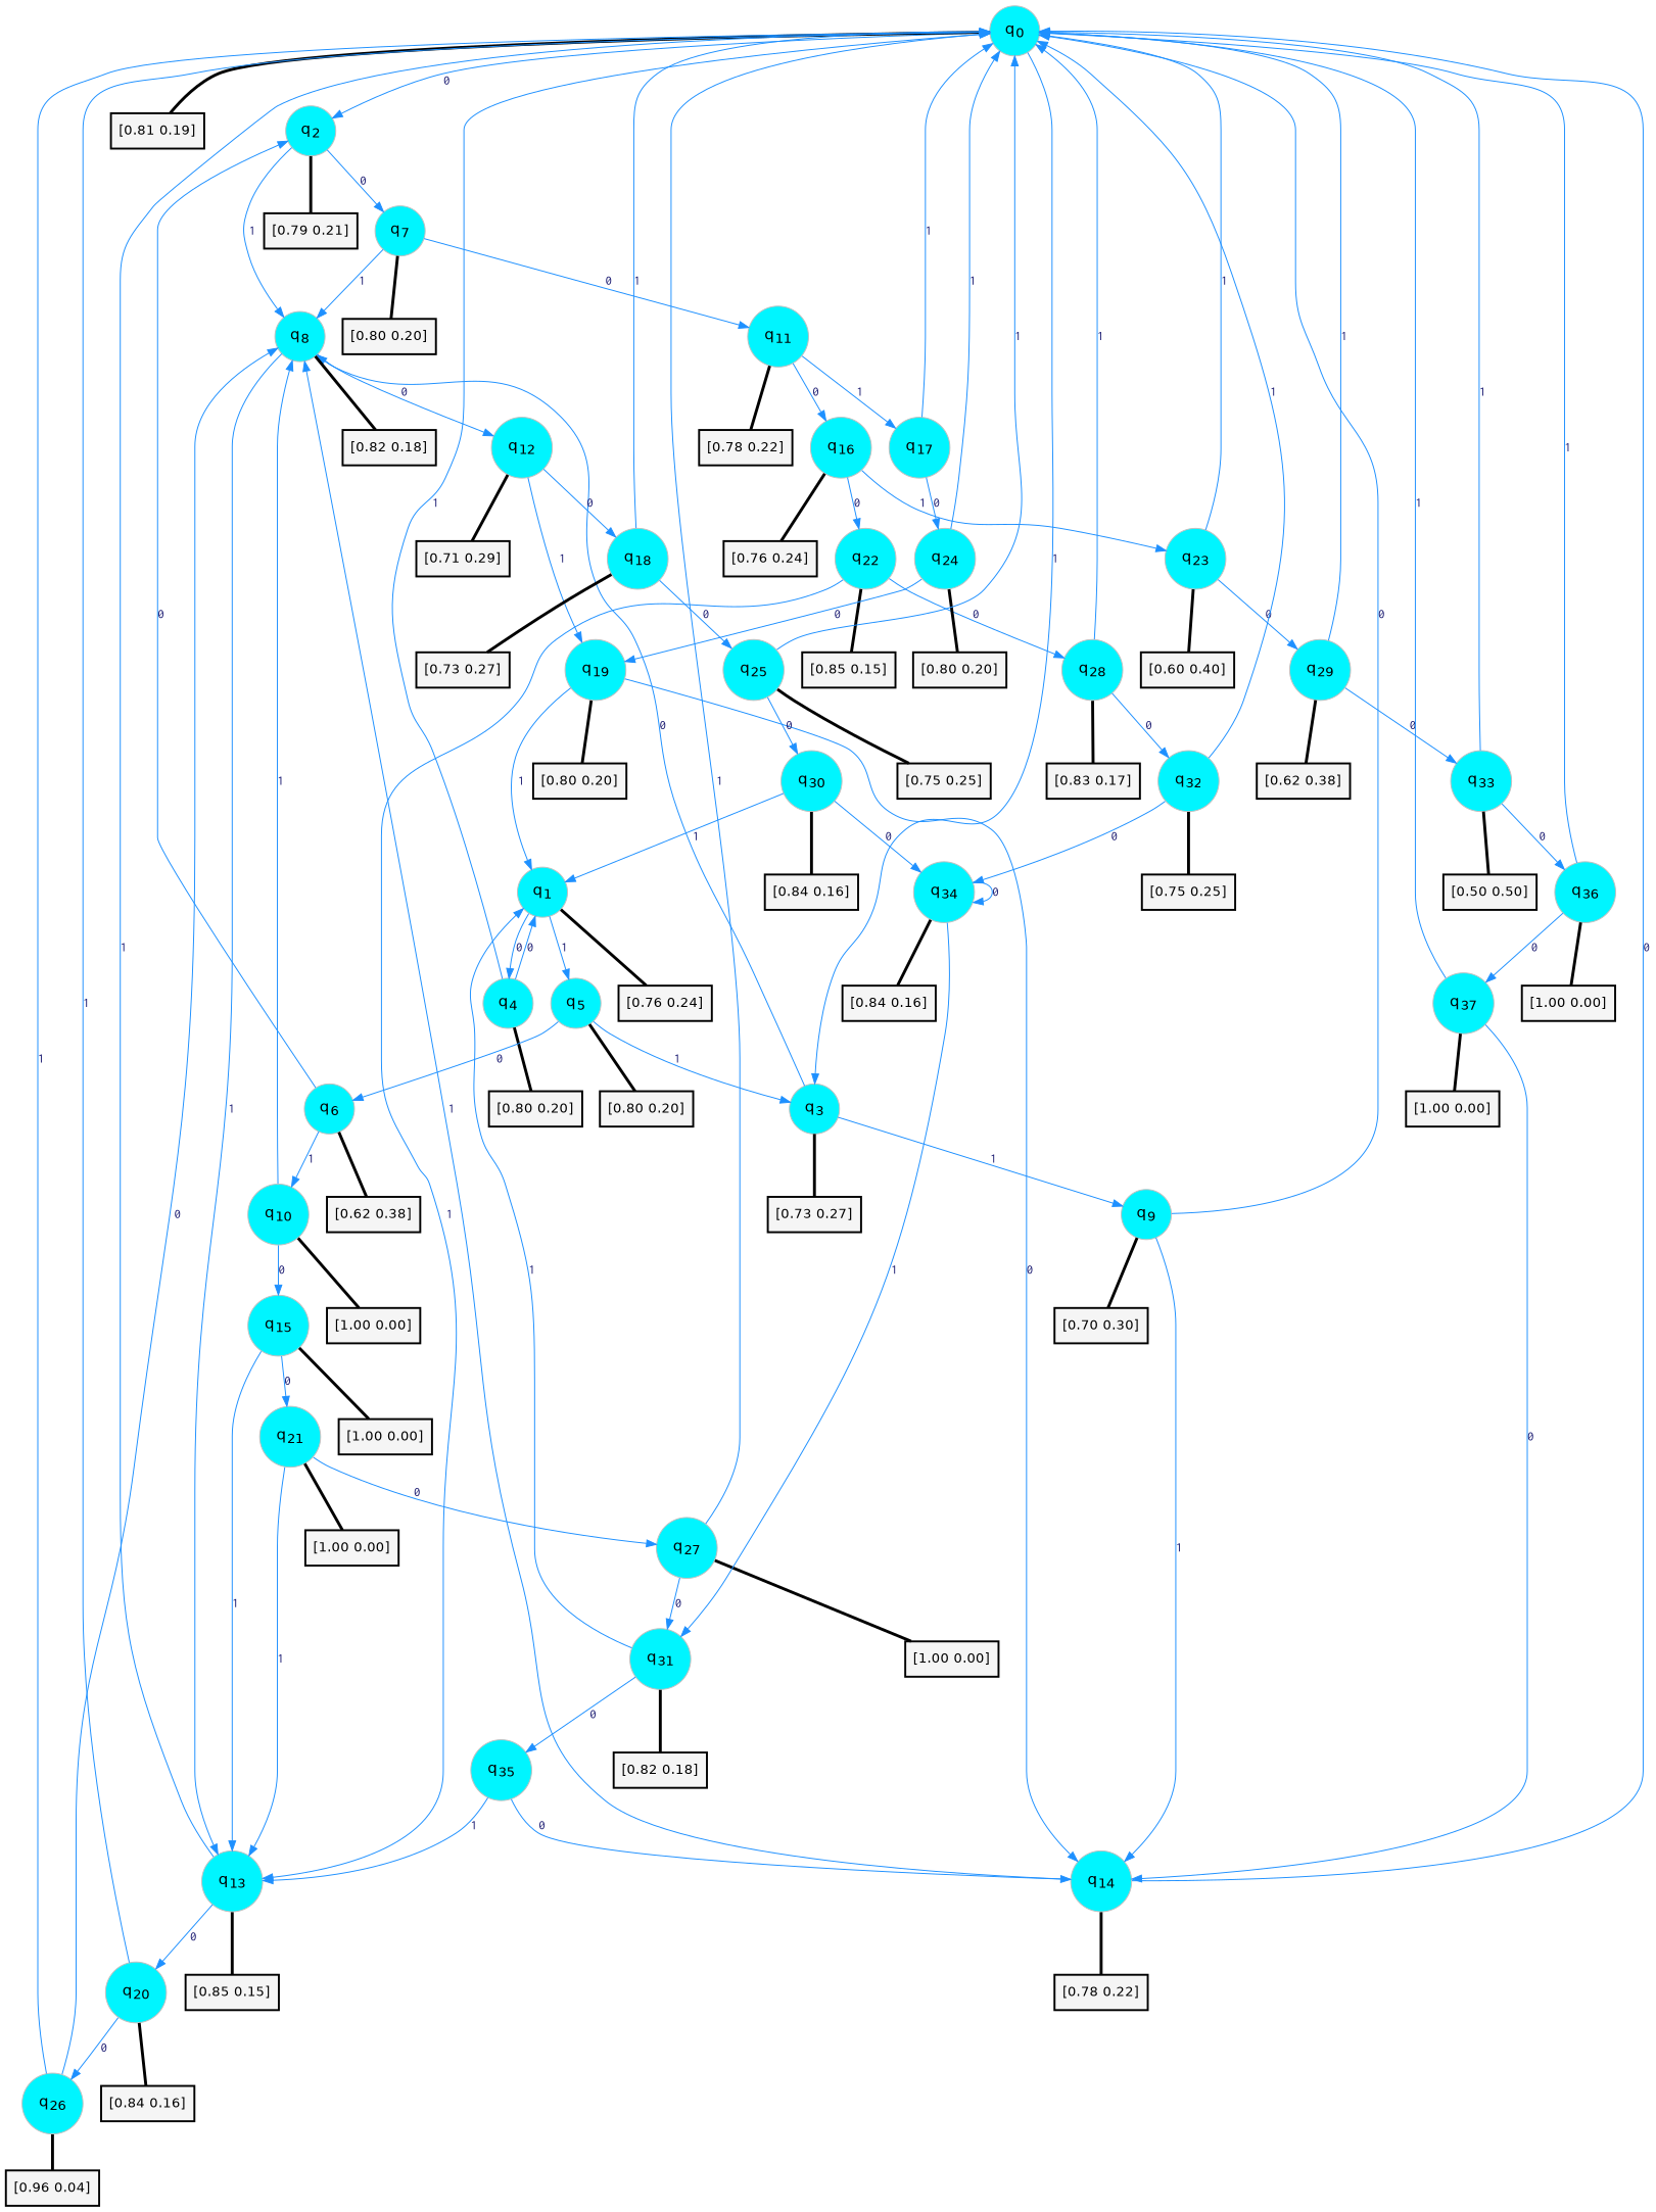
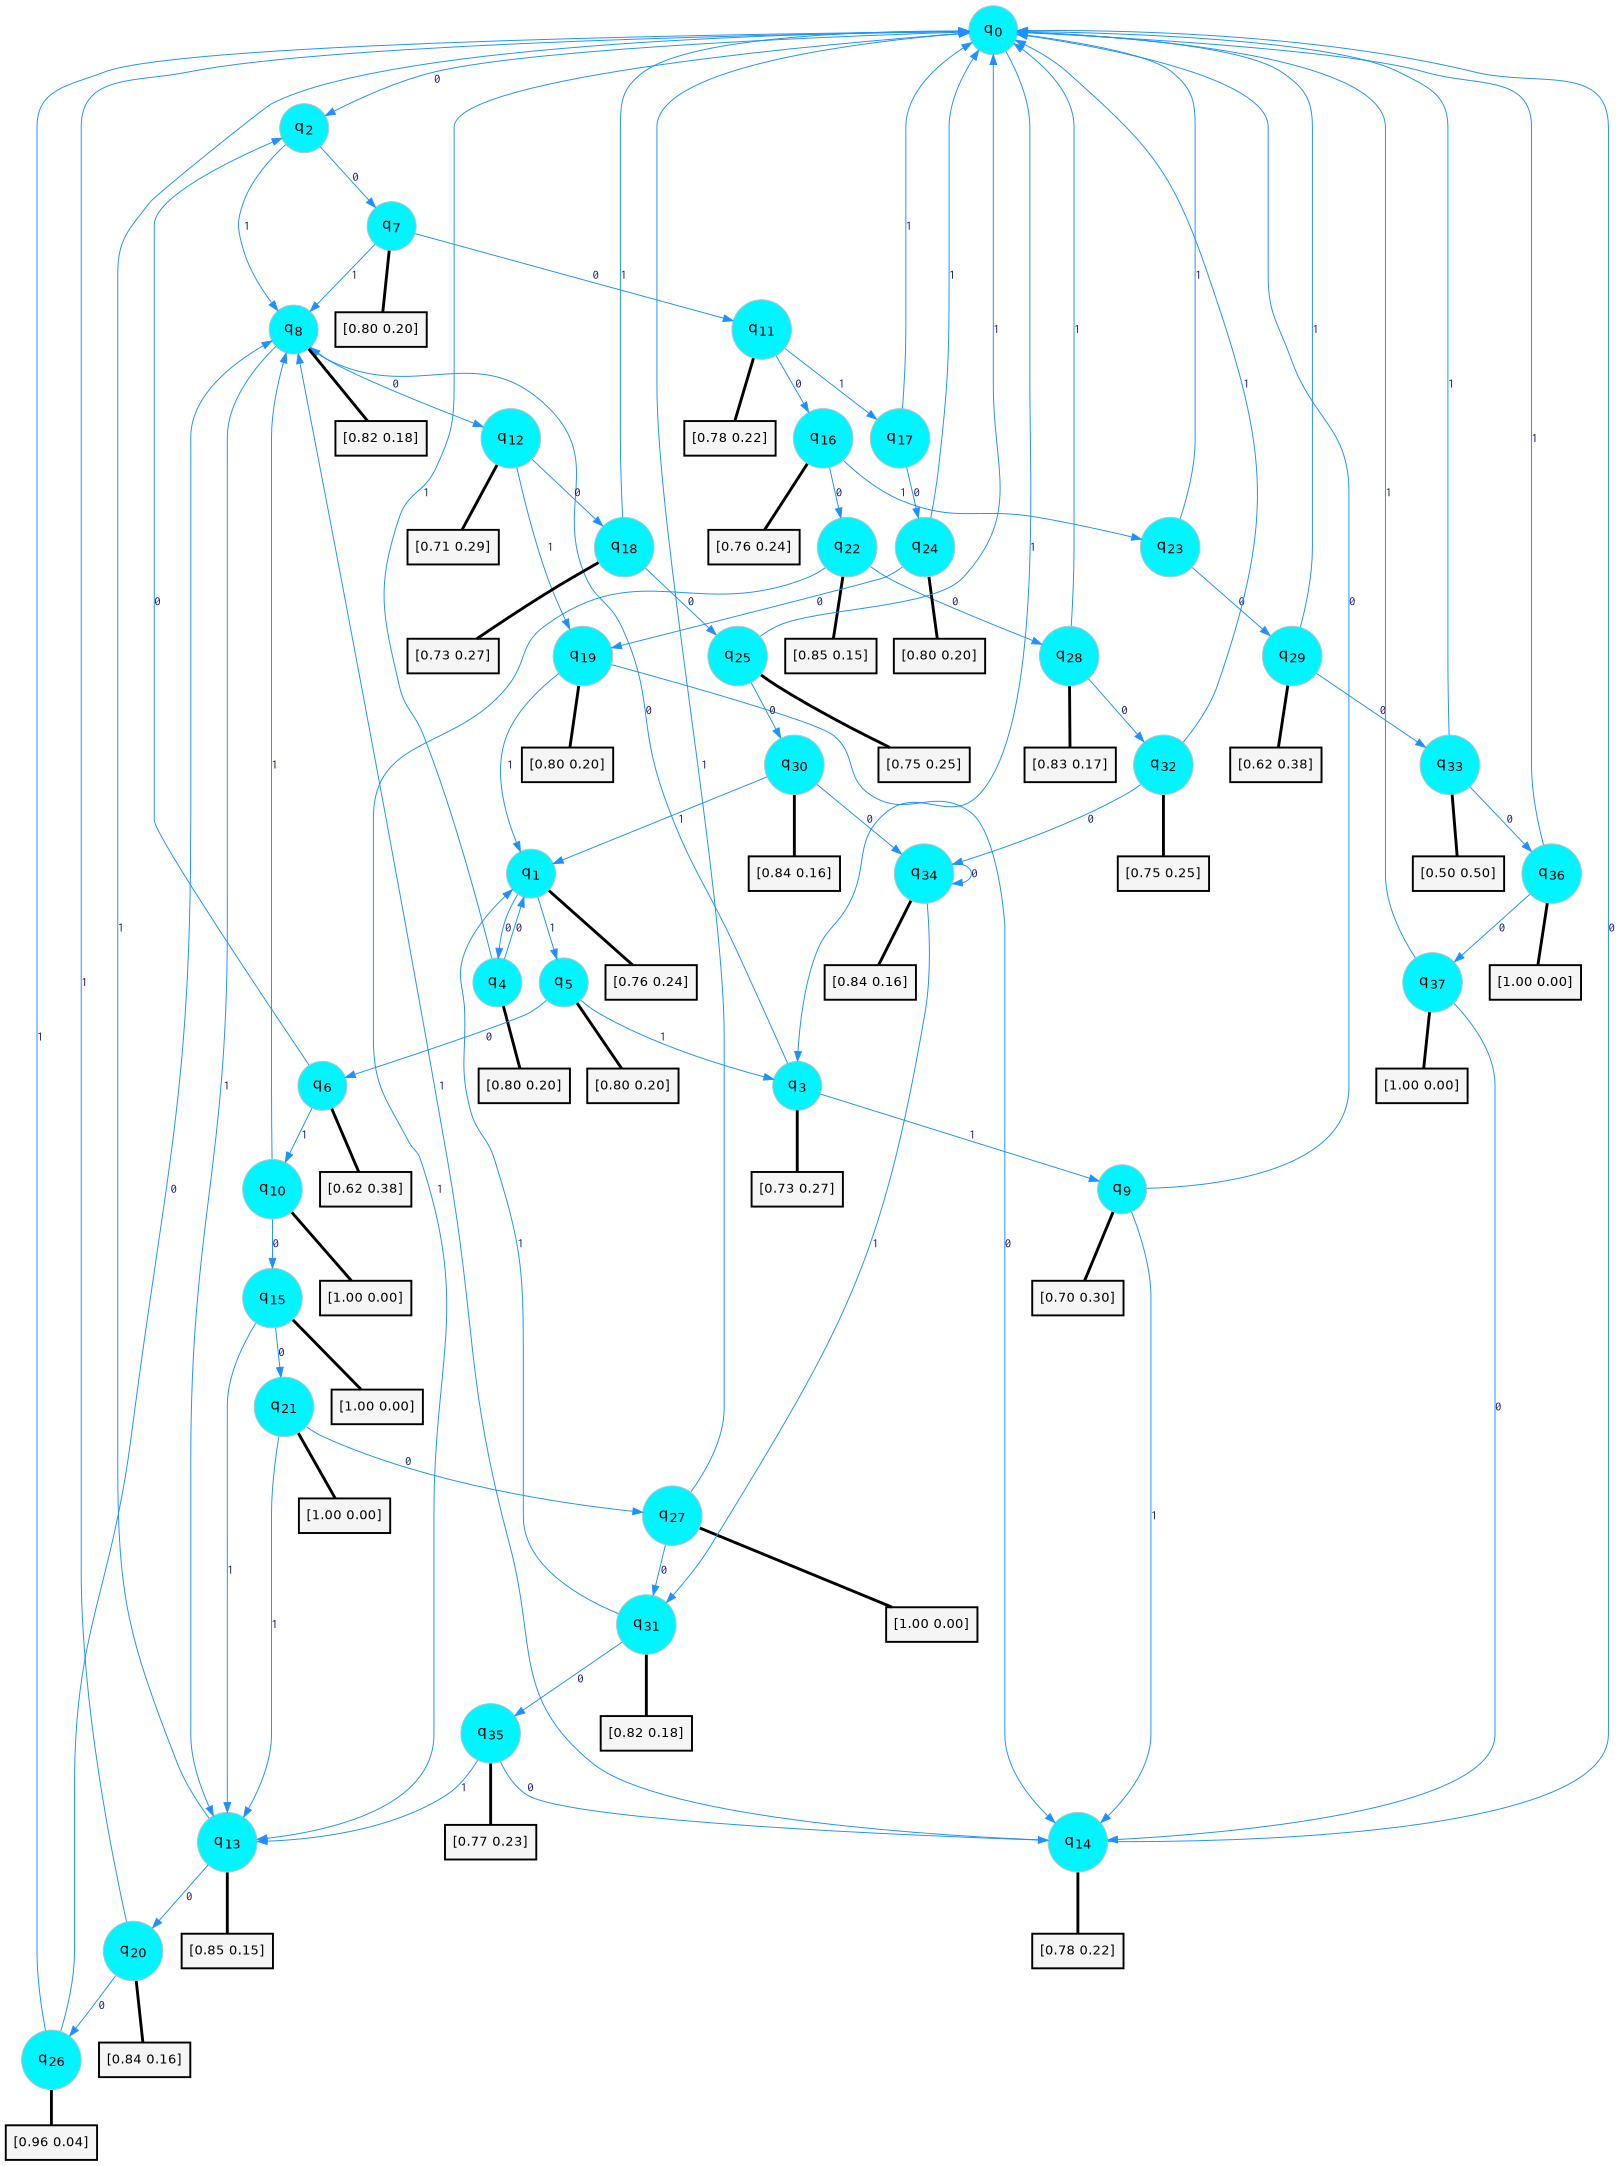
  digraph {
    rankdir=TD
    node [color=gray fillcolor=turquoise1 fontcolor=black fontname=Helvetica fontsize=16 fontweight=bold shape=circle style=filled]
    edge [arrowsize=1 color=dodgerblue1 fontcolor=midnightblue fontname=courier fontweight=bold penwidth=1 style=solid weight=20]
    n1 [label=<q<SUB>0</SUB>>]
    n2 [label=<q<SUB>2</SUB>>]
    n3 [label=<q<SUB>3</SUB>>]
-   n4 [color=black fillcolor=whitesmoke fontsize=14 label="[0.81 0.19]" penwidth=2 shape=box]
    n5 [label=<q<SUB>7</SUB>>]
    n6 [label=<q<SUB>8</SUB>>]
-   n7 [color=black fillcolor=whitesmoke fontsize=14 label="[0.79 0.21]" penwidth=2 shape=box]
    n8 [label=<q<SUB>9</SUB>>]
    n9 [color=black fillcolor=whitesmoke fontsize=14 label="[0.73 0.27]" penwidth=2 shape=box]
    n10 [label=<q<SUB>1</SUB>>]
    n11 [label=<q<SUB>4</SUB>>]
    n12 [label=<q<SUB>5</SUB>>]
    n13 [color=black fillcolor=whitesmoke fontsize=14 label="[0.76 0.24]" penwidth=2 shape=box]
    n14 [color=black fillcolor=whitesmoke fontsize=14 label="[0.80 0.20]" penwidth=2 shape=box]
    n15 [label=<q<SUB>6</SUB>>]
    n16 [color=black fillcolor=whitesmoke fontsize=14 label="[0.80 0.20]" penwidth=2 shape=box]
    n17 [label=<q<SUB>11</SUB>>]
    n18 [color=black fillcolor=whitesmoke fontsize=14 label="[0.80 0.20]" penwidth=2 shape=box]
    n19 [label=<q<SUB>12</SUB>>]
    n20 [label=<q<SUB>13</SUB>>]
    n21 [color=black fillcolor=whitesmoke fontsize=14 label="[0.82 0.18]" penwidth=2 shape=box]
    n22 [label=<q<SUB>14</SUB>>]
    n23 [color=black fillcolor=whitesmoke fontsize=14 label="[0.70 0.30]" penwidth=2 shape=box]
    n24 [label=<q<SUB>10</SUB>>]
    n25 [color=black fillcolor=whitesmoke fontsize=14 label="[0.62 0.38]" penwidth=2 shape=box]
    n26 [label=<q<SUB>15</SUB>>]
    n27 [color=black fillcolor=whitesmoke fontsize=14 label="[1.00 0.00]" penwidth=2 shape=box]
    n28 [label=<q<SUB>16</SUB>>]
    n29 [label=<q<SUB>17</SUB>>]
    n30 [color=black fillcolor=whitesmoke fontsize=14 label="[0.78 0.22]" penwidth=2 shape=box]
    n31 [label=<q<SUB>18</SUB>>]
    n32 [label=<q<SUB>19</SUB>>]
    n33 [color=black fillcolor=whitesmoke fontsize=14 label="[0.71 0.29]" penwidth=2 shape=box]
    n34 [label=<q<SUB>20</SUB>>]
    n35 [color=black fillcolor=whitesmoke fontsize=14 label="[0.85 0.15]" penwidth=2 shape=box]
    n36 [color=black fillcolor=whitesmoke fontsize=14 label="[0.78 0.22]" penwidth=2 shape=box]
    n37 [label=<q<SUB>21</SUB>>]
    n38 [color=black fillcolor=whitesmoke fontsize=14 label="[1.00 0.00]" penwidth=2 shape=box]
    n39 [label=<q<SUB>22</SUB>>]
    n40 [label=<q<SUB>23</SUB>>]
    n41 [color=black fillcolor=whitesmoke fontsize=14 label="[0.76 0.24]" penwidth=2 shape=box]
    n42 [label=<q<SUB>24</SUB>>]
    n43 [label=<q<SUB>25</SUB>>]
    n44 [color=black fillcolor=whitesmoke fontsize=14 label="[0.73 0.27]" penwidth=2 shape=box]
    n45 [color=black fillcolor=whitesmoke fontsize=14 label="[0.80 0.20]" penwidth=2 shape=box]
    n46 [label=<q<SUB>26</SUB>>]
    n47 [color=black fillcolor=whitesmoke fontsize=14 label="[0.84 0.16]" penwidth=2 shape=box]
    n48 [label=<q<SUB>27</SUB>>]
    n49 [color=black fillcolor=whitesmoke fontsize=14 label="[1.00 0.00]" penwidth=2 shape=box]
    n50 [label=<q<SUB>28</SUB>>]
    n51 [color=black fillcolor=whitesmoke fontsize=14 label="[0.85 0.15]" penwidth=2 shape=box]
    n52 [label=<q<SUB>29</SUB>>]
-   n53 [color=black fillcolor=whitesmoke fontsize=14 label="[0.60 0.40]" penwidth=2 shape=box]
    n54 [color=black fillcolor=whitesmoke fontsize=14 label="[0.80 0.20]" penwidth=2 shape=box]
    n55 [label=<q<SUB>30</SUB>>]
    n56 [color=black fillcolor=whitesmoke fontsize=14 label="[0.75 0.25]" penwidth=2 shape=box]
    n57 [color=black fillcolor=whitesmoke fontsize=14 label="[0.96 0.04]" penwidth=2 shape=box]
    n58 [label=<q<SUB>31</SUB>>]
    n59 [color=black fillcolor=whitesmoke fontsize=14 label="[1.00 0.00]" penwidth=2 shape=box]
    n60 [label=<q<SUB>32</SUB>>]
    n61 [color=black fillcolor=whitesmoke fontsize=14 label="[0.83 0.17]" penwidth=2 shape=box]
    n62 [label=<q<SUB>33</SUB>>]
    n63 [color=black fillcolor=whitesmoke fontsize=14 label="[0.62 0.38]" penwidth=2 shape=box]
    n64 [label=<q<SUB>34</SUB>>]
    n65 [color=black fillcolor=whitesmoke fontsize=14 label="[0.84 0.16]" penwidth=2 shape=box]
    n66 [label=<q<SUB>35</SUB>>]
    n67 [color=black fillcolor=whitesmoke fontsize=14 label="[0.82 0.18]" penwidth=2 shape=box]
    n68 [color=black fillcolor=whitesmoke fontsize=14 label="[0.75 0.25]" penwidth=2 shape=box]
    n69 [label=<q<SUB>36</SUB>>]
    n70 [color=black fillcolor=whitesmoke fontsize=14 label="[0.50 0.50]" penwidth=2 shape=box]
    n71 [color=black fillcolor=whitesmoke fontsize=14 label="[0.84 0.16]" penwidth=2 shape=box]
+   n72 [color=black fillcolor=whitesmoke fontsize=14 label="[0.77 0.23]" penwidth=2 shape=box]
    n73 [label=<q<SUB>37</SUB>>]
    n74 [color=black fillcolor=whitesmoke fontsize=14 label="[1.00 0.00]" penwidth=2 shape=box]
    n75 [color=black fillcolor=whitesmoke fontsize=14 label="[1.00 0.00]" penwidth=2 shape=box]
    n1 -> n2 [label=0]
    n1 -> n3 [label=1]
-   n1 -> n4 [arrowhead=none color=black penwidth=3]
    n2 -> n5 [label=0]
    n2 -> n6 [label=1]
-   n2 -> n7 [arrowhead=none color=black penwidth=3]
    n3 -> n6 [label=0]
    n3 -> n8 [label=1]
    n3 -> n9 [arrowhead=none color=black penwidth=3]
    n5 -> n6 [label=1]
    n5 -> n17 [label=0]
    n5 -> n18 [arrowhead=none color=black penwidth=3]
    n6 -> n19 [label=0]
    n6 -> n20 [label=1]
    n6 -> n21 [arrowhead=none color=black penwidth=3]
    n8 -> n1 [label=0]
    n8 -> n22 [label=1]
    n8 -> n23 [arrowhead=none color=black penwidth=3]
    n10 -> n11 [label=0]
    n10 -> n12 [label=1]
    n10 -> n13 [arrowhead=none color=black penwidth=3]
    n11 -> n1 [label=1]
    n11 -> n10 [label=0]
    n11 -> n14 [arrowhead=none color=black penwidth=3]
    n12 -> n3 [label=1]
    n12 -> n15 [label=0]
    n12 -> n16 [arrowhead=none color=black penwidth=3]
    n15 -> n2 [label=0]
    n15 -> n24 [label=1]
    n15 -> n25 [arrowhead=none color=black penwidth=3]
    n17 -> n28 [label=0]
    n17 -> n29 [label=1]
    n17 -> n30 [arrowhead=none color=black penwidth=3]
    n19 -> n31 [label=0]
    n19 -> n32 [label=1]
    n19 -> n33 [arrowhead=none color=black penwidth=3]
    n20 -> n1 [label=1]
    n20 -> n34 [label=0]
    n20 -> n35 [arrowhead=none color=black penwidth=3]
    n22 -> n1 [label=0]
    n22 -> n6 [label=1]
    n22 -> n36 [arrowhead=none color=black penwidth=3]
    n24 -> n6 [label=1]
    n24 -> n26 [label=0]
    n24 -> n27 [arrowhead=none color=black penwidth=3]
    n26 -> n20 [label=1]
    n26 -> n37 [label=0]
    n26 -> n38 [arrowhead=none color=black penwidth=3]
    n28 -> n39 [label=0]
    n28 -> n40 [label=1]
    n28 -> n41 [arrowhead=none color=black penwidth=3]
    n29 -> n1 [label=1]
    n29 -> n42 [label=0]
    n31 -> n1 [label=1]
    n31 -> n43 [label=0]
    n31 -> n44 [arrowhead=none color=black penwidth=3]
    n32 -> n10 [label=1]
    n32 -> n22 [label=0]
    n32 -> n45 [arrowhead=none color=black penwidth=3]
    n34 -> n1 [label=1]
    n34 -> n46 [label=0]
    n34 -> n47 [arrowhead=none color=black penwidth=3]
    n37 -> n20 [label=1]
    n37 -> n48 [label=0]
    n37 -> n49 [arrowhead=none color=black penwidth=3]
    n39 -> n20 [label=1]
    n39 -> n50 [label=0]
    n39 -> n51 [arrowhead=none color=black penwidth=3]
    n40 -> n1 [label=1]
    n40 -> n52 [label=0]
-   n40 -> n53 [arrowhead=none color=black penwidth=3]
    n42 -> n1 [label=1]
    n42 -> n32 [label=0]
    n42 -> n54 [arrowhead=none color=black penwidth=3]
    n43 -> n1 [label=1]
    n43 -> n55 [label=0]
    n43 -> n56 [arrowhead=none color=black penwidth=3]
    n46 -> n1 [label=1]
    n46 -> n6 [label=0]
    n46 -> n57 [arrowhead=none color=black penwidth=3]
    n48 -> n1 [label=1]
    n48 -> n58 [label=0]
    n48 -> n59 [arrowhead=none color=black penwidth=3]
    n50 -> n1 [label=1]
    n50 -> n60 [label=0]
    n50 -> n61 [arrowhead=none color=black penwidth=3]
    n52 -> n1 [label=1]
    n52 -> n62 [label=0]
    n52 -> n63 [arrowhead=none color=black penwidth=3]
    n55 -> n10 [label=1]
    n55 -> n64 [label=0]
    n55 -> n65 [arrowhead=none color=black penwidth=3]
    n58 -> n10 [label=1]
    n58 -> n66 [label=0]
    n58 -> n67 [arrowhead=none color=black penwidth=3]
    n60 -> n1 [label=1]
    n60 -> n64 [label=0]
    n60 -> n68 [arrowhead=none color=black penwidth=3]
    n62 -> n1 [label=1]
    n62 -> n69 [label=0]
    n62 -> n70 [arrowhead=none color=black penwidth=3]
    n64 -> n58 [label=1]
    n64 -> n64 [label=0]
    n64 -> n71 [arrowhead=none color=black penwidth=3]
    n66 -> n20 [label=1]
    n66 -> n22 [label=0]
+   n66 -> n72 [arrowhead=none color=black penwidth=3]
    n69 -> n1 [label=1]
    n69 -> n73 [label=0]
    n69 -> n74 [arrowhead=none color=black penwidth=3]
    n73 -> n1 [label=1]
    n73 -> n22 [label=0]
    n73 -> n75 [arrowhead=none color=black penwidth=3]
  }
